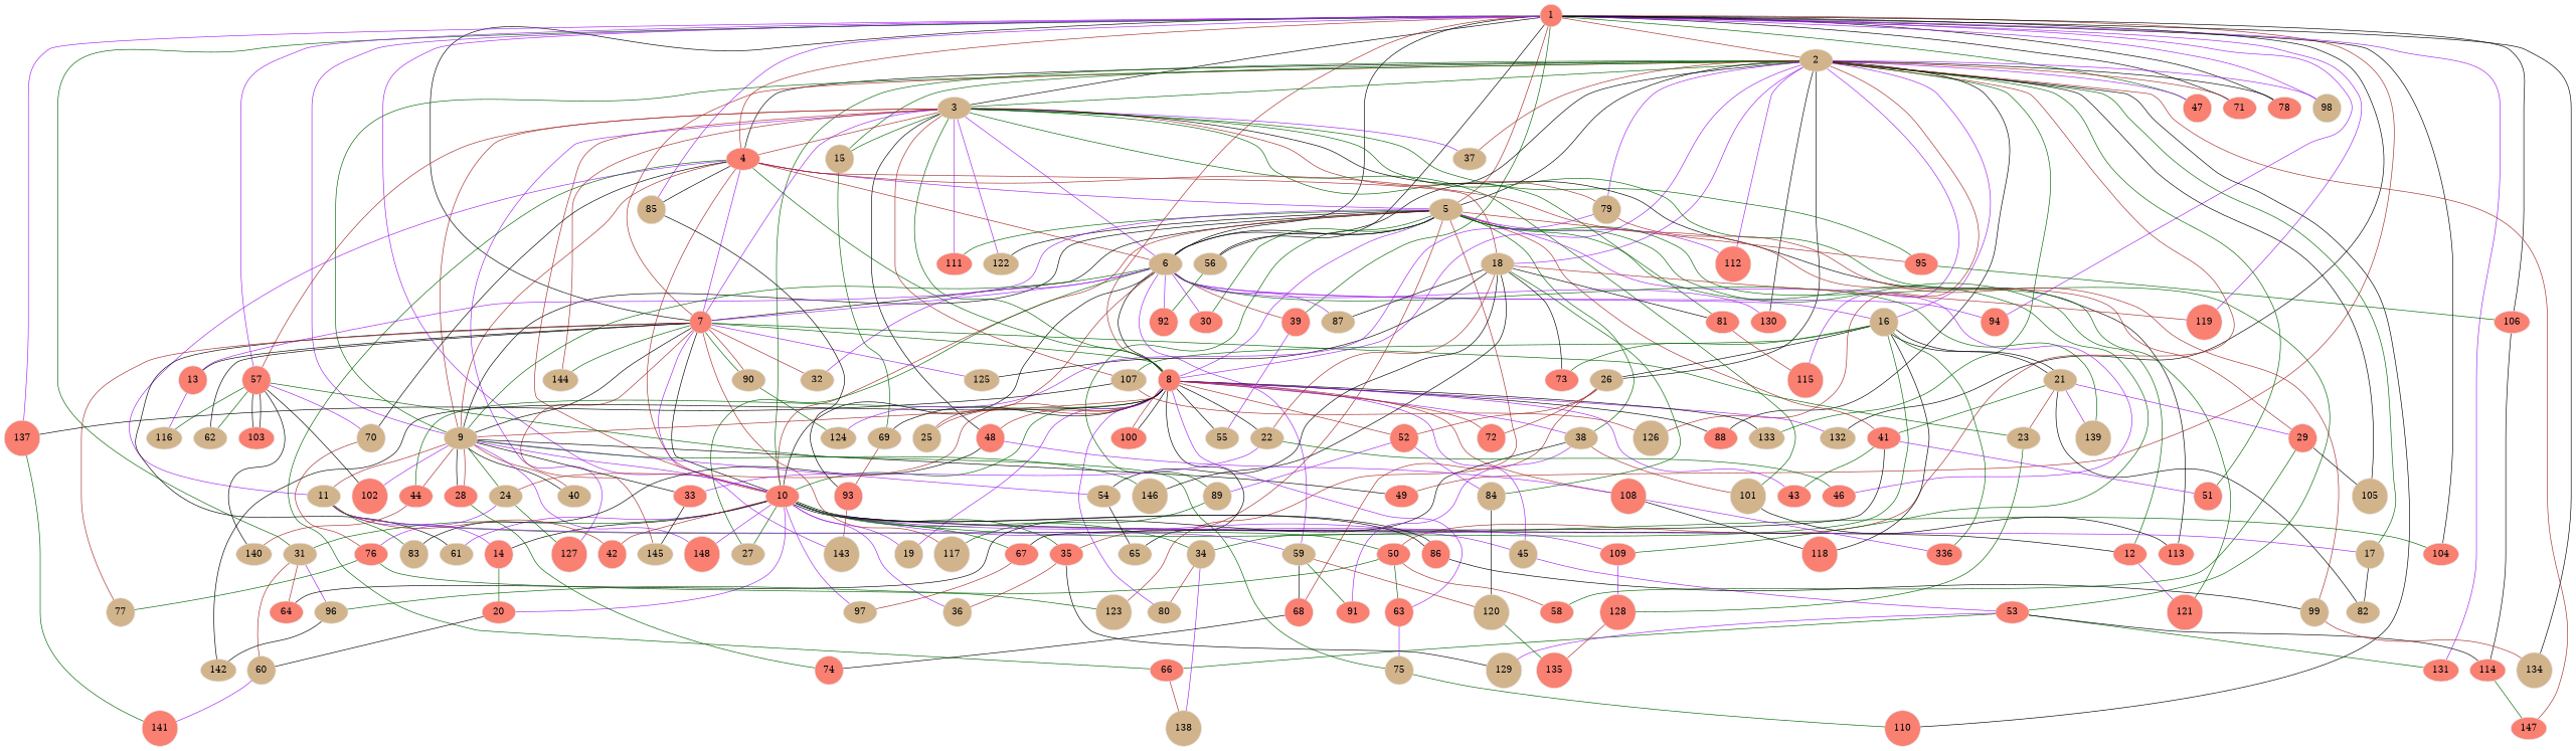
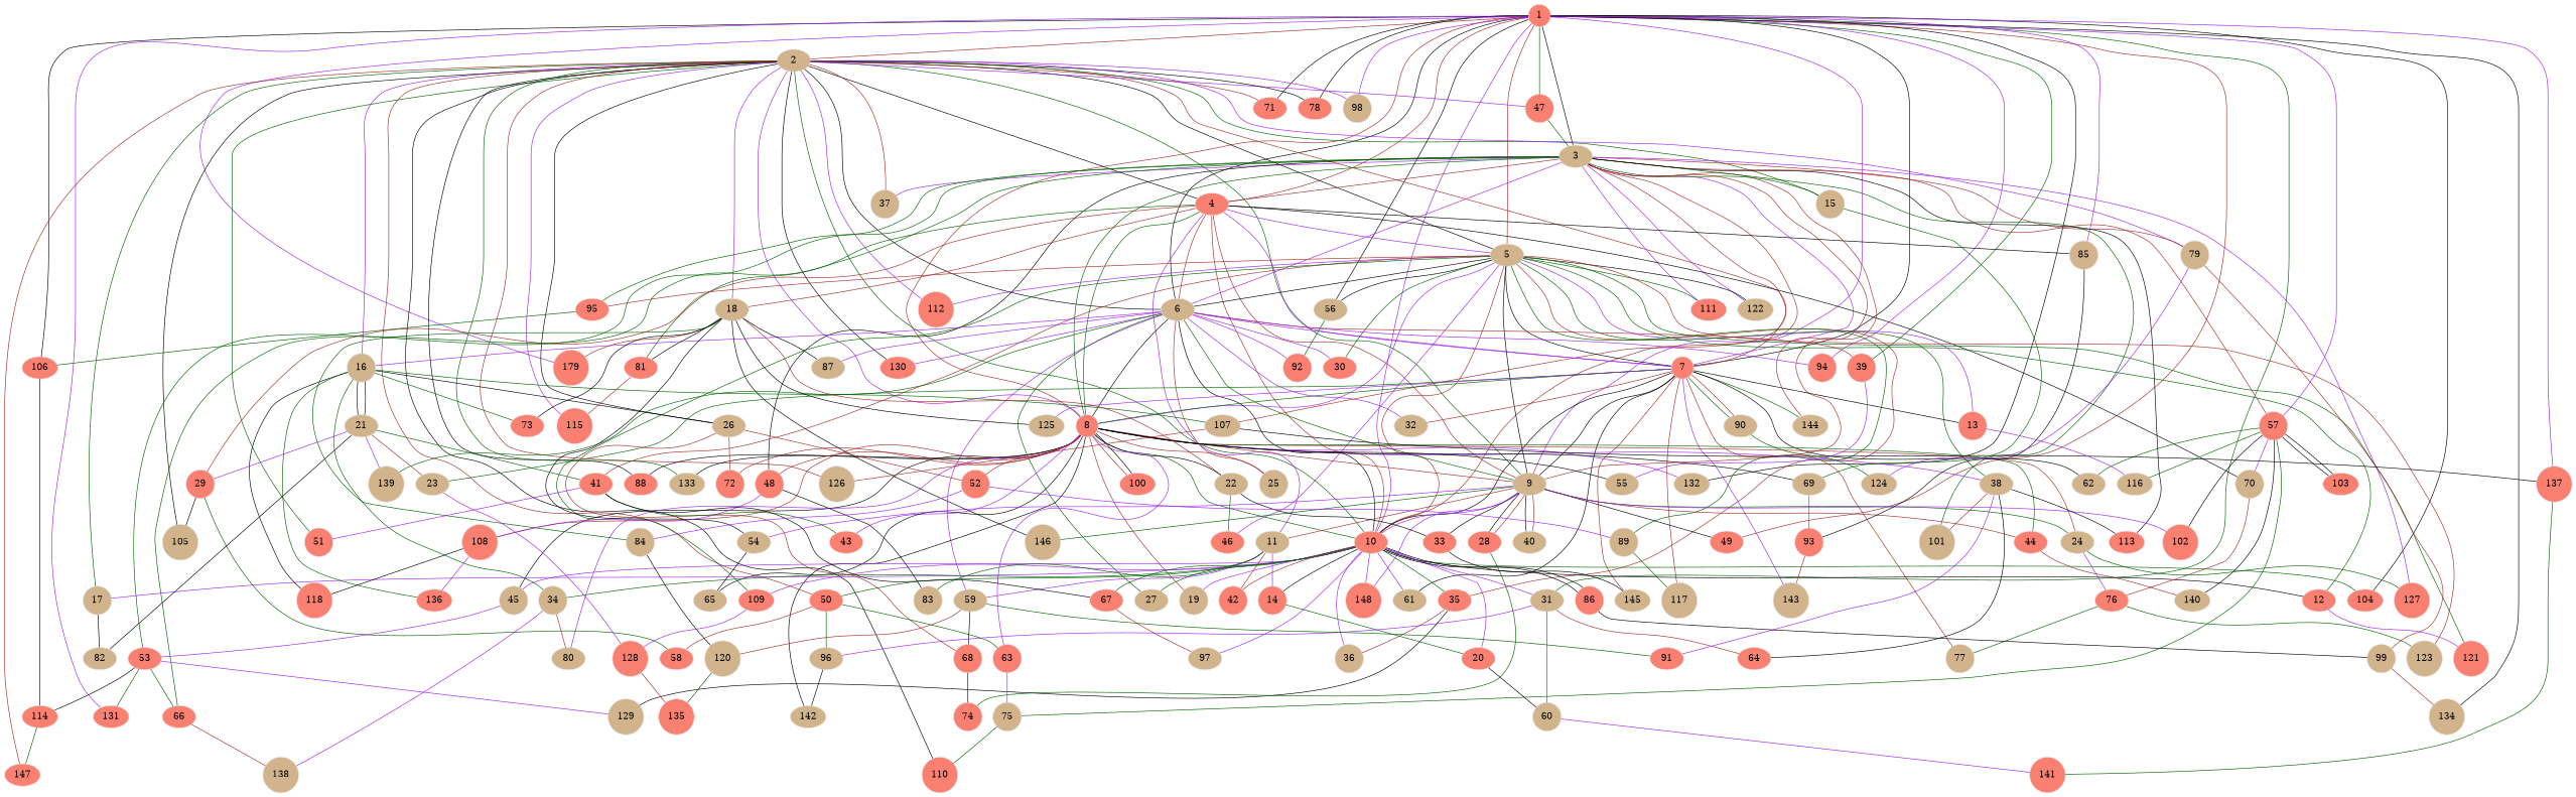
  graph {
    node [color=gray90 fillcolor=salmon shape=ellipse style=filled]
    edge [color=black]
    1 [shape=circle]
    2 [fillcolor=tan]
    3 [fillcolor=tan]
    4
    5 [fillcolor=tan]
    6 [fillcolor=tan]
    7 [shape=circle]
    8 [shape=circle]
    9 [fillcolor=tan]
    10
    31 [fillcolor=tan]
    39 [shape=circle]
    47 [shape=circle]
    49
    56 [fillcolor=tan]
    57 [shape=circle]
    71
    78
    85 [fillcolor=tan shape=circle]
    94 [shape=circle]
    98 [fillcolor=tan shape=circle]
    104
    106
-   119 [shape=circle]
+   119 [shape=circle label=179]
    131
    132 [fillcolor=tan]
    134 [fillcolor=tan shape=circle]
    137 [shape=circle]
    15 [fillcolor=tan shape=circle]
    16 [fillcolor=tan shape=circle]
    17 [fillcolor=tan shape=circle]
    18 [fillcolor=tan]
    26 [fillcolor=tan]
-   37 [fillcolor=tan]
+   37 [fillcolor=tan shape=circle]
    50
    51 [shape=circle]
    79 [fillcolor=tan shape=circle]
    88
    105 [fillcolor=tan shape=circle]
    110 [shape=circle]
    112 [shape=circle]
    115 [shape=circle]
    126 [fillcolor=tan shape=circle]
    130
    133 [fillcolor=tan]
    147
    48 [shape=circle]
    53
    81
    95
    101 [fillcolor=tan shape=circle]
    107 [fillcolor=tan]
    111
    113
    122 [fillcolor=tan]
    127 [shape=circle]
    144 [fillcolor=tan]
    11 [fillcolor=tan]
    29 [shape=circle]
    66
    70 [fillcolor=tan shape=circle]
    12
    13 [shape=circle]
    30
    35
    38 [fillcolor=tan]
    41
    46
    89 [fillcolor=tan shape=circle]
    109
    121 [shape=circle]
    123 [fillcolor=tan shape=circle]
    25 [fillcolor=tan shape=circle]
    27 [fillcolor=tan]
    32 [fillcolor=tan]
    59 [fillcolor=tan]
    87 [fillcolor=tan]
    92 [shape=circle]
    139 [fillcolor=tan shape=circle]
    23 [fillcolor=tan]
    61 [fillcolor=tan]
    62 [fillcolor=tan]
    77 [fillcolor=tan shape=circle]
    90 [fillcolor=tan]
    117 [fillcolor=tan shape=circle]
    125 [fillcolor=tan]
    143 [fillcolor=tan shape=circle]
    145 [fillcolor=tan]
    19 [fillcolor=tan shape=circle]
    22 [fillcolor=tan]
    24 [fillcolor=tan]
    43
    44
    45 [fillcolor=tan shape=circle]
    52 [shape=circle]
    55 [fillcolor=tan]
    63 [shape=circle]
    65 [fillcolor=tan]
    69 [fillcolor=tan]
    72 [shape=circle]
    80 [fillcolor=tan]
    100
    108 [shape=circle]
    142 [fillcolor=tan]
    28
    33
    40 [fillcolor=tan]
    54 [fillcolor=tan]
    102 [shape=circle]
    146 [fillcolor=tan shape=circle]
    148 [shape=circle]
    14 [shape=circle]
    20
    34 [fillcolor=tan shape=circle]
    36 [fillcolor=tan shape=circle]
    42 [shape=circle]
    67
    86 [shape=circle]
    97 [fillcolor=tan]
    60 [fillcolor=tan shape=circle]
    64
    96 [fillcolor=tan]
    116 [fillcolor=tan]
    140 [fillcolor=tan]
    75 [fillcolor=tan shape=circle]
    103
    93 [shape=circle]
    114
    141 [shape=circle]
    21 [fillcolor=tan]
    73
    118 [shape=circle]
-   136 [label=336]
+   136
    82 [fillcolor=tan]
    84 [fillcolor=tan shape=circle]
    68 [shape=circle]
    58
    99 [fillcolor=tan shape=circle]
    124 [fillcolor=tan]
    83 [fillcolor=tan shape=circle]
    129 [fillcolor=tan shape=circle]
    138 [fillcolor=tan shape=circle]
    76
    91
    128 [shape=circle]
    120 [fillcolor=tan shape=circle]
    74 [shape=circle]
    135 [shape=circle]
    1 -- 2 [color=brown]
    1 -- 3
    1 -- 4 [color=brown]
    1 -- 5 [color=brown]
    1 -- 6
    1 -- 7
    1 -- 8 [color=brown]
    1 -- 9 [color=purple]
    1 -- 10 [color=purple]
    1 -- 31 [color=darkgreen]
    1 -- 39 [color=darkgreen]
    1 -- 47 [color=darkgreen]
    1 -- 49 [color=brown]
    1 -- 56
    1 -- 57 [color=purple]
    1 -- 71
    1 -- 78
    1 -- 85 [color=purple]
    1 -- 94 [color=purple]
    1 -- 98 [color=purple]
    1 -- 104
    1 -- 106
    1 -- 119 [color=purple]
    1 -- 131 [color=purple]
    1 -- 132
    1 -- 134
    1 -- 137 [color=purple]
-   2 -- 3 [color=darkgreen]
+   47 -- 3 [color=darkgreen]
    2 -- 4
    2 -- 5
    2 -- 6
    2 -- 7 [color=brown]
    2 -- 8 [color=purple]
    2 -- 9 [color=darkgreen]
    2 -- 10 [color=darkgreen]
    2 -- 47 [color=purple]
    2 -- 71 [color=brown]
    2 -- 78
    2 -- 98 [color=purple]
    2 -- 15 [color=darkgreen]
    2 -- 16 [color=purple]
    2 -- 17 [color=darkgreen]
    2 -- 18 [color=purple]
    2 -- 26
    2 -- 37 [color=brown]
    2 -- 50 [color=brown]
    2 -- 51 [color=darkgreen]
    2 -- 79 [color=purple]
    2 -- 88
    2 -- 105
    2 -- 110
    2 -- 112 [color=purple]
    2 -- 115 [color=purple]
    2 -- 126 [color=brown]
    2 -- 130
    2 -- 133 [color=darkgreen]
    2 -- 147 [color=brown]
    3 -- 4 [color=brown]
    3 -- 6 [color=purple]
    3 -- 7 [color=purple]
    3 -- 8 [color=darkgreen]
    3 -- 9 [color=brown]
    3 -- 10 [color=brown]
    3 -- 57 [color=brown]
    3 -- 15 [color=darkgreen]
    3 -- 37 [color=purple]
    3 -- 79 [color=brown]
    3 -- 48
    3 -- 53 [color=darkgreen]
    3 -- 81 [color=darkgreen]
    3 -- 95 [color=darkgreen]
    3 -- 101 [color=darkgreen]
    3 -- 107 [color=brown]
    3 -- 111 [color=purple]
    3 -- 113
    3 -- 122 [color=purple]
    3 -- 127 [color=purple]
    3 -- 144 [color=brown]
    4 -- 5 [color=purple]
    4 -- 6 [color=brown]
    4 -- 7 [color=purple]
    4 -- 8 [color=darkgreen]
    4 -- 9 [color=brown]
    4 -- 10 [color=brown]
    4 -- 85
    4 -- 18 [color=brown]
    4 -- 11 [color=purple]
    4 -- 29 [color=brown]
    4 -- 66 [color=darkgreen]
    4 -- 70
    5 -- 6
    5 -- 7
    5 -- 8 [color=purple]
    5 -- 9
    5 -- 10 [color=brown]
    5 -- 56
    5 -- 112 [color=purple]
    5 -- 95 [color=brown]
    5 -- 111 [color=darkgreen]
    5 -- 122
    5 -- 12 [color=darkgreen]
    5 -- 13 [color=purple]
    5 -- 30 [color=darkgreen]
    5 -- 35 [color=brown]
    5 -- 38 [color=darkgreen]
    5 -- 41 [color=brown]
    5 -- 46 [color=purple]
    5 -- 89 [color=darkgreen]
    5 -- 109 [color=darkgreen]
    5 -- 121 [color=darkgreen]
    5 -- 123 [color=brown]
    6 -- 7 [color=purple]
    6 -- 8
    6 -- 9 [color=darkgreen]
    6 -- 10
    6 -- 39 [color=brown]
    6 -- 94 [color=purple]
    6 -- 16 [color=purple]
    6 -- 130 [color=purple]
    6 -- 30 [color=purple]
    6 -- 25 [color=brown]
    6 -- 27 [color=darkgreen]
    6 -- 32 [color=purple]
    6 -- 59 [color=purple]
    6 -- 87 [color=purple]
    6 -- 92 [color=purple]
    6 -- 139 [color=darkgreen]
    7 -- 8 [color=darkgreen]
    7 -- 9
    7 -- 10
    7 -- 144 [color=darkgreen]
    7 -- 13
    7 -- 32 [color=brown]
    7 -- 23 [color=darkgreen]
    7 -- 61
    7 -- 62
    7 -- 77 [color=brown]
    7 -- 90 [color=darkgreen]
    7 -- 90 [color=brown]
    7 -- 117 [color=brown]
    7 -- 125 [color=purple]
    7 -- 143 [color=purple]
    7 -- 145 [color=brown]
    8 -- 9 [color=brown]
    8 -- 10 [color=darkgreen]
    8 -- 132 [color=purple]
    8 -- 88
    8 -- 133
    8 -- 48 [color=brown]
    8 -- 38 [color=purple]
    8 -- 25 [color=brown]
-   8 -- 19 [color=purple]
+   8 -- 19 [color=brown]
    8 -- 22
    8 -- 24 [color=brown]
    8 -- 43 [color=purple]
    8 -- 44 [color=darkgreen]
-   8 -- 45 [color=purple]
+   8 -- 45
    8 -- 52 [color=brown]
    8 -- 55
    8 -- 63 [color=purple]
    8 -- 65
    8 -- 69
    8 -- 72 [color=brown]
    8 -- 80 [color=purple]
    8 -- 100 [color=brown]
    8 -- 100
    8 -- 108 [color=brown]
    8 -- 142
    9 -- 10 [color=purple]
    9 -- 49
    9 -- 11 [color=brown]
    9 -- 24 [color=darkgreen]
    9 -- 44 [color=brown]
    9 -- 28
    9 -- 28 [color=brown]
    9 -- 33
    9 -- 40
    9 -- 40 [color=brown]
    9 -- 54 [color=purple]
    9 -- 102 [color=purple]
    9 -- 146 [color=darkgreen]
    9 -- 148 [color=purple]
-   10 -- 31 [color=darkgreen]
+   10 -- 31 [color=purple]
    10 -- 104 [color=darkgreen]
    10 -- 17 [color=purple]
    10 -- 12
    10 -- 35 [color=darkgreen]
    10 -- 109 [color=purple]
    10 -- 27 [color=darkgreen]
    10 -- 61 [color=purple]
    10 -- 19 [color=purple]
    10 -- 45 [color=purple]
    10 -- 148 [color=purple]
    10 -- 14
    10 -- 20 [color=purple]
    10 -- 34 [color=darkgreen]
    10 -- 36 [color=purple]
    10 -- 42 [color=brown]
    10 -- 67 [color=darkgreen]
    10 -- 86
    10 -- 86
    10 -- 97 [color=purple]
    31 -- 60 [color=brown]
    31 -- 64 [color=brown]
    31 -- 96 [color=purple]
    39 -- 55 [color=purple]
    56 -- 92 [color=darkgreen]
    57 -- 70 [color=purple]
    57 -- 62 [color=darkgreen]
    57 -- 102
    57 -- 116 [color=darkgreen]
    57 -- 140
    57 -- 75 [color=darkgreen]
    57 -- 103
    57 -- 103
    85 -- 93
    106 -- 114
    137 -- 141 [color=darkgreen]
    15 -- 69 [color=darkgreen]
    16 -- 26
    16 -- 107 [color=darkgreen]
    16 -- 34 [color=darkgreen]
    16 -- 21
    16 -- 21
    16 -- 73 [color=darkgreen]
    16 -- 118
    16 -- 136 [color=darkgreen]
    17 -- 82
    18 -- 119 [color=brown]
    18 -- 81
    18 -- 87
    18 -- 125
    18 -- 22 [color=brown]
    18 -- 54
    18 -- 146
    18 -- 73
    18 -- 84 [color=darkgreen]
    26 -- 52 [color=brown]
    26 -- 72 [color=brown]
    26 -- 68 [color=brown]
    50 -- 63 [color=darkgreen]
    50 -- 96 [color=darkgreen]
    50 -- 58 [color=brown]
    79 -- 99 [color=brown]
    79 -- 124 [color=purple]
    48 -- 108 [color=purple]
    48 -- 83
    53 -- 131 [color=darkgreen]
    53 -- 66 [color=darkgreen]
    53 -- 114
    53 -- 129 [color=purple]
    81 -- 115 [color=brown]
    95 -- 106 [color=darkgreen]
    107 -- 137
    107 -- 126 [color=brown]
    11 -- 50 [color=darkgreen]
    11 -- 59 [color=purple]
    11 -- 14 [color=purple]
    11 -- 42 [color=brown]
    11 -- 83 [color=darkgreen]
    29 -- 105
    29 -- 58 [color=darkgreen]
    66 -- 138 [color=brown]
    70 -- 76 [color=brown]
    12 -- 121 [color=purple]
    13 -- 116 [color=purple]
    35 -- 36 [color=brown]
    35 -- 129
    38 -- 101 [color=brown]
-   101 -- 113
+   38 -- 113
    38 -- 64
    38 -- 91 [color=purple]
    41 -- 51 [color=purple]
    41 -- 43 [color=darkgreen]
    41 -- 67
    89 -- 117 [color=darkgreen]
    109 -- 128 [color=purple]
    59 -- 68
    59 -- 91 [color=darkgreen]
    59 -- 120 [color=brown]
-   23 -- 128 [color=darkgreen]
+   23 -- 128 [color=purple]
    90 -- 124 [color=darkgreen]
    22 -- 46 [color=darkgreen]
-   22 -- 33 [color=purple]
+   22 -- 33
    24 -- 127 [color=darkgreen]
    24 -- 76 [color=purple]
    44 -- 140 [color=brown]
    45 -- 53 [color=purple]
    52 -- 89 [color=purple]
    52 -- 84 [color=purple]
    63 -- 75 [color=purple]
    69 -- 93 [color=brown]
    108 -- 118
    108 -- 136 [color=purple]
    28 -- 74 [color=darkgreen]
    33 -- 145
    54 -- 65
    14 -- 20 [color=darkgreen]
    20 -- 60
    34 -- 80 [color=brown]
    34 -- 138 [color=purple]
    67 -- 97 [color=brown]
    86 -- 99
    60 -- 141 [color=purple]
    96 -- 142
    75 -- 110 [color=darkgreen]
    93 -- 143 [color=brown]
    114 -- 147 [color=darkgreen]
    21 -- 29 [color=purple]
    21 -- 41 [color=darkgreen]
    21 -- 139 [color=purple]
    21 -- 23 [color=brown]
    21 -- 82
    84 -- 120
    68 -- 74
    99 -- 134 [color=brown]
    76 -- 123 [color=darkgreen]
    76 -- 77 [color=darkgreen]
    128 -- 135 [color=brown]
    120 -- 135 [color=darkgreen]
  }
